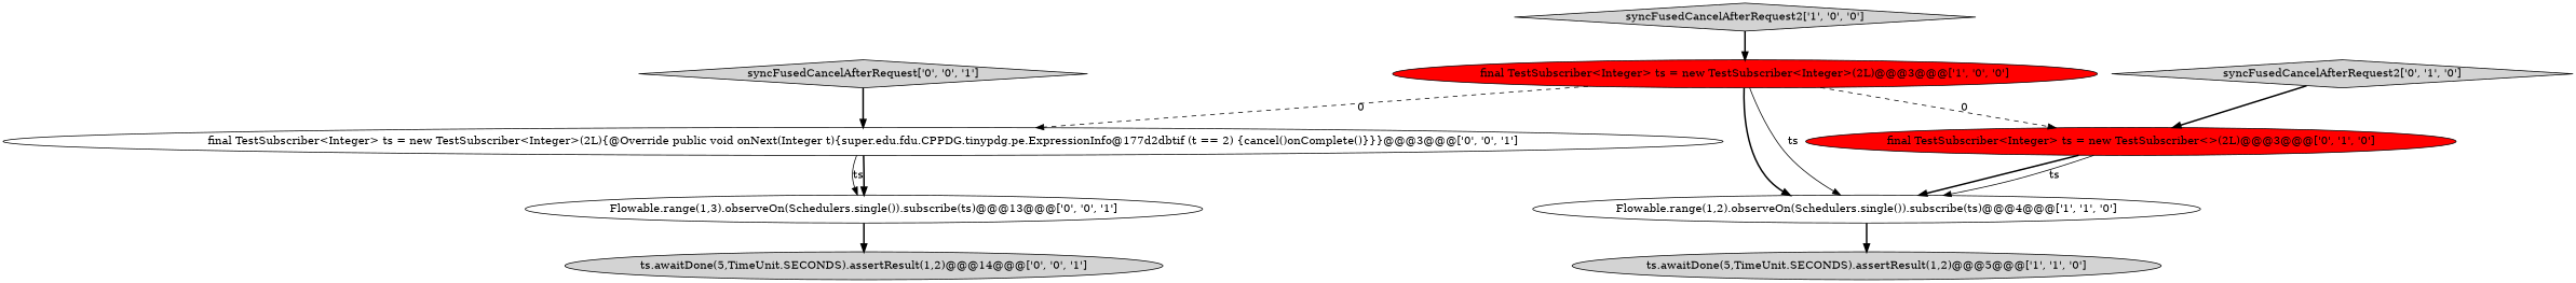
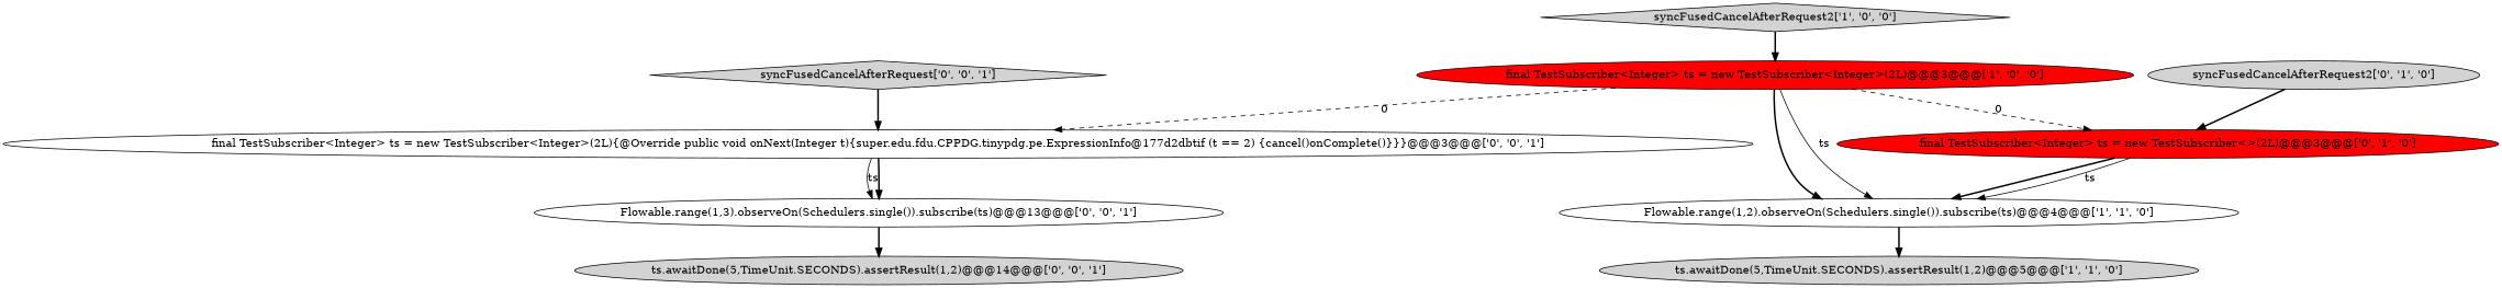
  digraph {
    node [fillcolor=lightgray shape=ellipse style=filled]
    edge [style=bold]
    n1 [fillcolor=white label="final TestSubscriber<Integer> ts = new TestSubscriber<Integer>(2L){@Override public void onNext(Integer t){super.edu.fdu.CPPDG.tinypdg.pe.ExpressionInfo@177d2dbtif (t == 2) {cancel()onComplete()}}}@@@3@@@['0', '0', '1']"]
    n2 [fillcolor=white label="Flowable.range(1,3).observeOn(Schedulers.single()).subscribe(ts)@@@13@@@['0', '0', '1']"]
    n3 [label="syncFusedCancelAfterRequest2['1', '0', '0']" shape=diamond]
    n4 [fillcolor=red label="final TestSubscriber<Integer> ts = new TestSubscriber<Integer>(2L)@@@3@@@['1', '0', '0']"]
-   n5 [label="syncFusedCancelAfterRequest2['0', '1', '0']" shape=diamond]
+   n5 [label="syncFusedCancelAfterRequest2['0', '1', '0']"]
    n6 [fillcolor=red label="final TestSubscriber<Integer> ts = new TestSubscriber<>(2L)@@@3@@@['0', '1', '0']"]
    n7 [label="syncFusedCancelAfterRequest['0', '0', '1']" shape=diamond]
    n8 [label="ts.awaitDone(5,TimeUnit.SECONDS).assertResult(1,2)@@@14@@@['0', '0', '1']"]
    n9 [label="ts.awaitDone(5,TimeUnit.SECONDS).assertResult(1,2)@@@5@@@['1', '1', '0']"]
    n10 [fillcolor=white label="Flowable.range(1,2).observeOn(Schedulers.single()).subscribe(ts)@@@4@@@['1', '1', '0']"]
    n1 -> n2 [label=ts style=solid]
    n1 -> n2
    n2 -> n8
    n3 -> n4
    n4 -> n1 [label=0 style=dashed]
    n4 -> n6 [label=0 style=dashed]
    n4 -> n10
    n4 -> n10 [label=ts style=solid]
    n5 -> n6
    n6 -> n10
    n6 -> n10 [label=ts style=solid]
    n7 -> n1
    n10 -> n9
  }
